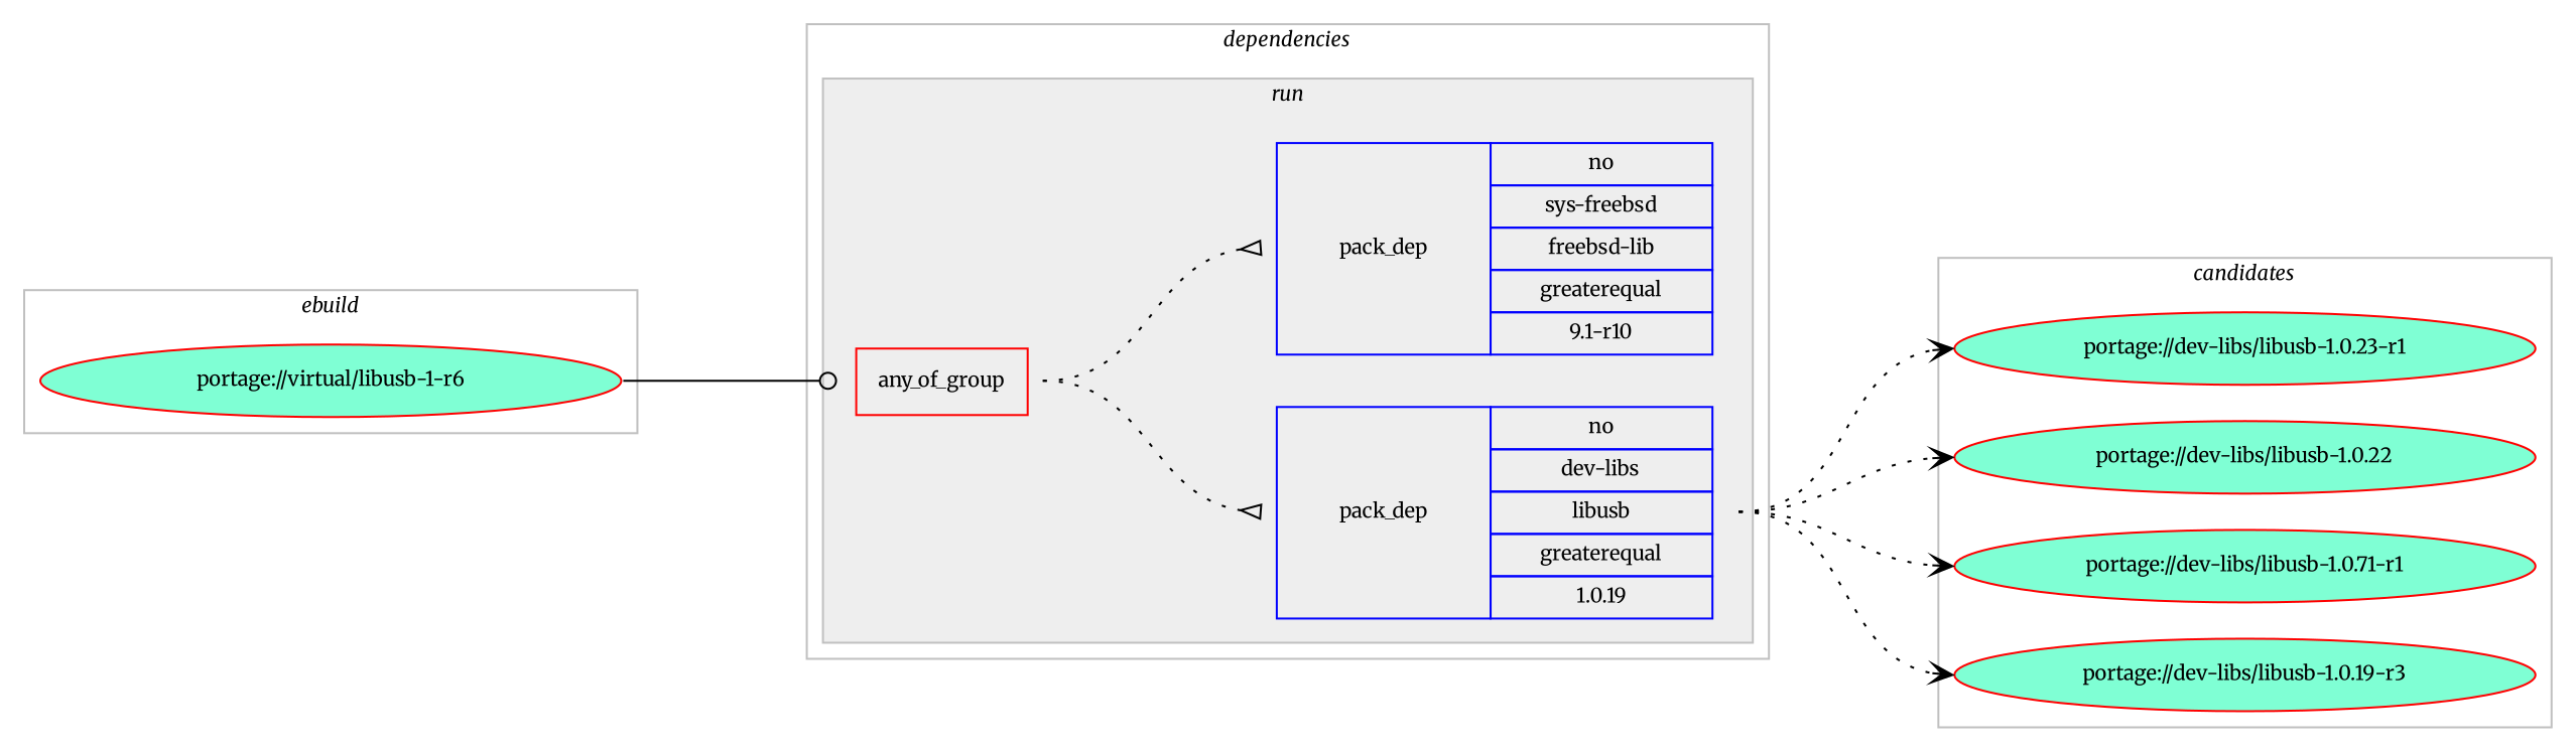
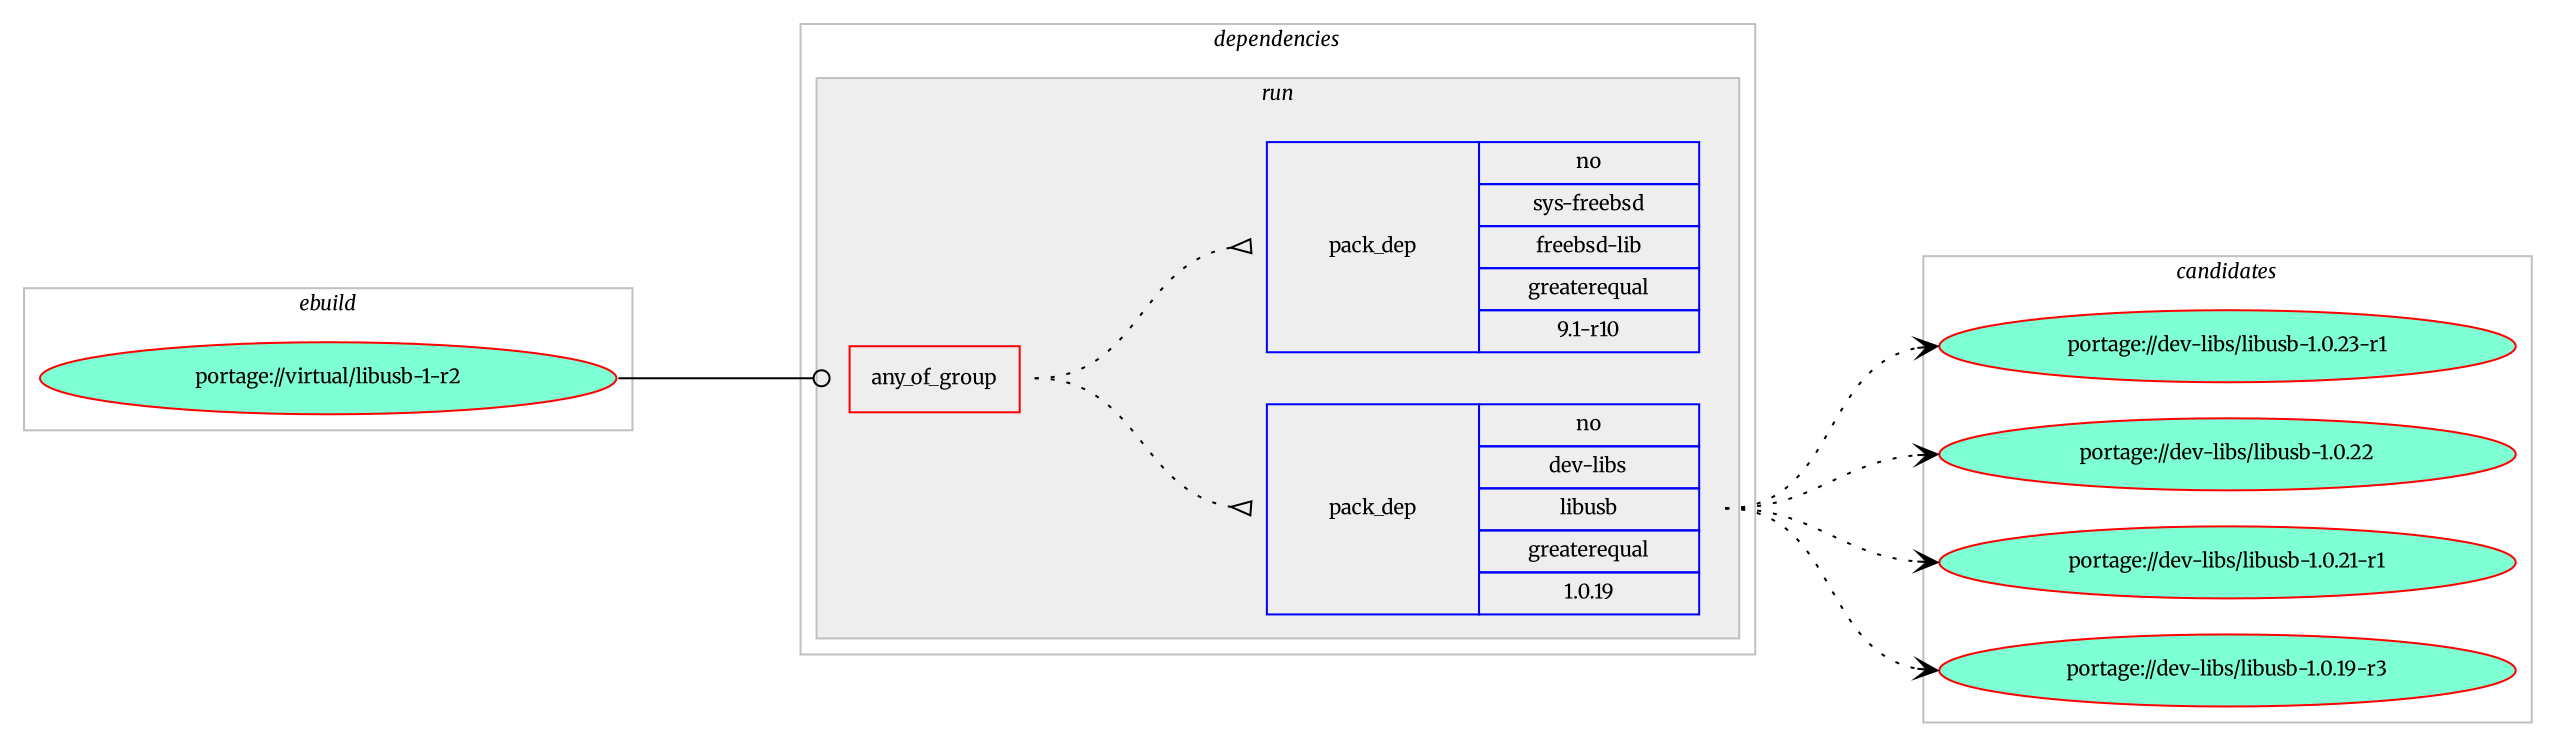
  digraph {
    compound=true
    concentrate=true
    fontname=Merriweather
    fontsize=10
    newrank=true
    rankdir=LR
    ranksep=1.5
    node [color=red fillcolor=aquamarine fontname=Merriweather fontsize=10 style=filled]
    edge [arrowhead=vee fontname=Merriweather headport=w style=dotted tailport=e weight=100]
-   n1 [label="portage://virtual/libusb-1-r6" width=4]
+   n1 [label="portage://virtual/libusb-1-r2" width=4]
    n2 [color=blue label=<<TABLE BORDER="0" CELLBORDER="1" CELLSPACING="0" CELLPADDING="4" WIDTH="220"><TR><TD ROWSPAN="6" CELLPADDING="30">pack_dep</TD></TR><TR><TD WIDTH="110">no</TD></TR><TR><TD>dev-libs</TD></TR><TR><TD>libusb</TD></TR><TR><TD>greaterequal</TD></TR><TR><TD>1.0.19</TD></TR></TABLE>> shape=none fillcolor="" style=""]
    n3 [color=blue label=<<TABLE BORDER="0" CELLBORDER="1" CELLSPACING="0" CELLPADDING="4" WIDTH="220"><TR><TD ROWSPAN="6" CELLPADDING="30">pack_dep</TD></TR><TR><TD WIDTH="110">no</TD></TR><TR><TD>sys-freebsd</TD></TR><TR><TD>freebsd-lib</TD></TR><TR><TD>greaterequal</TD></TR><TR><TD>9.1-r10</TD></TR></TABLE>> shape=none fillcolor="" style=""]
    n4 [label=<<TABLE BORDER="0" CELLBORDER="1" CELLSPACING="0" CELLPADDING="4"><TR><TD CELLPADDING="10">any_of_group</TD></TR></TABLE>> shape=none fillcolor="" style=""]
    n5 [label="portage://dev-libs/libusb-1.0.23-r1" width=4]
    n6 [label="portage://dev-libs/libusb-1.0.22" width=4]
-   n7 [label="portage://dev-libs/libusb-1.0.71-r1" width=4]
+   n7 [label="portage://dev-libs/libusb-1.0.21-r1" width=4]
    n8 [label="portage://dev-libs/libusb-1.0.19-r3" width=4]
    subgraph cluster_1 {
      color=gray
      label=<<i>ebuild</i>>
      rank=same
      n1
    }
    subgraph cluster_2 {
      color=gray
      label=<<i>dependencies</i>>
      subgraph cluster_3 {
        color=gray
        fillcolor="#eeeeee"
        label=<<i>compile</i>>
        style=filled
      }
      subgraph cluster_4 {
        color=gray
        fillcolor="#eeeeee"
        label=<<i>compile and run</i>>
        style=filled
      }
      subgraph cluster_5 {
        color=gray
        fillcolor="#eeeeee"
        label=<<i>run</i>>
        style=filled
        subgraph sub_6 {
          color=gray
          fillcolor="#eeeeee"
          label=<<i>run</i>>
          style=filled
          n4
          subgraph sub_7 {
            color=gray
            fillcolor="#eeeeee"
            label=<<i>run</i>>
            style=filled
            n2
          }
          subgraph sub_8 {
            color=gray
            fillcolor="#eeeeee"
            label=<<i>run</i>>
            style=filled
            n3
          }
        }
      }
    }
    subgraph cluster_9 {
      color=gray
      label=<<i>candidates</i>>
      rank=same
      subgraph sub_10 {
        color=black
        label=<<i>candidates</i>>
        nodesep=1
        rank=same
        n5
        n6
        n7
        n8
      }
      subgraph sub_11 {
        color=black
        label=<<i>candidates</i>>
        nodesep=1
        rank=same
      }
    }
    n1 -> n4 [arrowhead=odot style=solid weight=20]
    n2 -> n5
    n2 -> n6
    n2 -> n7
    n2 -> n8
    n4 -> n2 [arrowhead=oinv weight=20]
    n4 -> n3 [arrowhead=oinv weight=20]
  }
